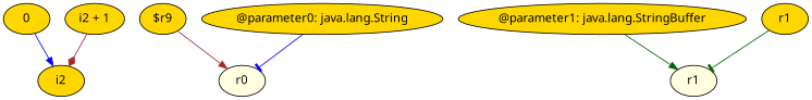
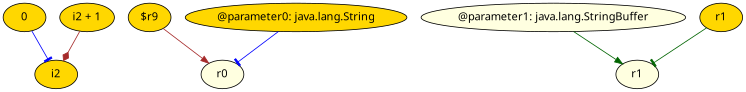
  digraph {
    fontname="Noto Sans"
    node [fillcolor=gold fontname="Noto Sans" style=filled]
    edge [arrowhead=tee color=blue fontname="Noto Sans"]
    n1 [label=0]
    n2 [label=i2]
    n3 [label="$r9"]
    n4 [fillcolor=lightyellow label=r0]
-   n5 [label="@parameter1: java.lang.StringBuffer"]
+   n5 [fillcolor=lightyellow label="@parameter1: java.lang.StringBuffer"]
    n6 [fillcolor=lightyellow label=r1]
    n7 [label=r1]
    n8 [label="@parameter0: java.lang.String"]
    n9 [label="i2 + 1"]
-   n1 -> n2 [arrowhead=normal]
+   n1 -> n2
    n3 -> n4 [arrowhead=normal color=brown]
    n5 -> n6 [arrowhead=normal color=darkgreen]
    n7 -> n6 [color=darkgreen]
    n8 -> n4
    n9 -> n2 [arrowhead=diamond color=brown]
  }
